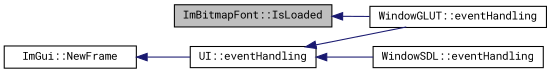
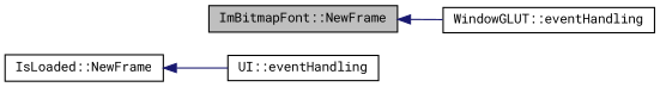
  digraph {
    fontname="Roboto Mono"
    rankdir=LR
    node [color=black fillcolor=white fontname="Roboto Mono" fontsize=10 shape=record style=filled]
    edge [color=midnightblue dir=back fontname="Roboto Mono" fontsize=10 labelfontname=Helvetica labelfontsize=10 style=solid]
-   n1 [fillcolor=grey75 fontcolor=black height=0.2 label="ImBitmapFont::IsLoaded" width=0.4]
+   n1 [fillcolor=grey75 fontcolor=black height=0.2 label="ImBitmapFont::NewFrame" width=0.4]
    n2 [height=0.2 label="WindowGLUT::eventHandling" width=0.4]
-   n3 [height=0.2 label="ImGui::NewFrame" width=0.4]
+   n3 [height=0.2 label="IsLoaded::NewFrame" width=0.4]
    n4 [height=0.2 label="UI::eventHandling" width=0.4]
-   n5 [height=0.2 label="WindowSDL::eventHandling" width=0.4]
    n1 -> n2
    n3 -> n4
-   n4 -> n2
-   n4 -> n5
  }
